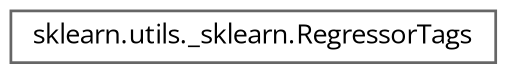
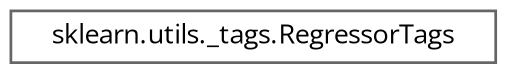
  digraph {
    rankdir=LR
    fontname="Open Sans"
-   n1 [color=grey40 fillcolor=white fontname="Open Sans" fontsize=10 height=0.2 label="sklearn.utils._sklearn.RegressorTags" shape=box style=filled width=0.4]
+   n1 [color=grey40 fillcolor=white fontname="Open Sans" fontsize=10 height=0.2 label="sklearn.utils._tags.RegressorTags" shape=box style=filled width=0.4]
  }
